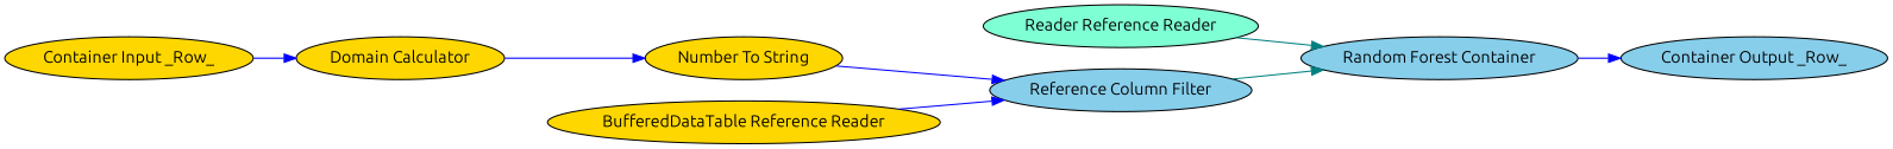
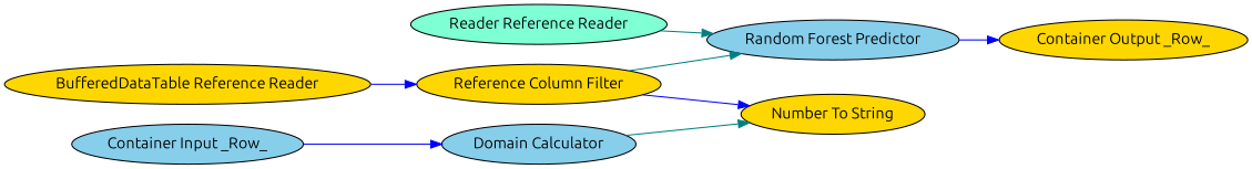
  digraph {
    fontname=Ubuntu
    rankdir=LR
    node [fillcolor=gold fontname=Ubuntu style=filled]
    edge [color=blue fontname=Ubuntu]
    n1 [fillcolor=aquamarine label="Reader Reference Reader"]
-   n2 [fillcolor=skyblue label="Random Forest Container"]
-   n3 [fillcolor=skyblue label="Container Output _Row_"]
-   n4 [label="Container Input _Row_"]
-   n5 [label="Domain Calculator"]
+   n2 [fillcolor=skyblue label="Random Forest Predictor"]
+   n3 [label="Container Output _Row_"]
+   n4 [fillcolor=skyblue label="Container Input _Row_"]
+   n5 [fillcolor=skyblue label="Domain Calculator"]
    n6 [label="Number To String"]
-   n7 [fillcolor=skyblue label="Reference Column Filter"]
+   n7 [label="Reference Column Filter"]
    n8 [label="BufferedDataTable Reference Reader"]
    n1 -> n2 [color=teal]
    n2 -> n3
    n4 -> n5
-   n5 -> n6
-   n6 -> n7
+   n5 -> n6 [color=teal]
+   n7 -> n6
    n7 -> n2 [color=teal]
    n8 -> n7
  }
